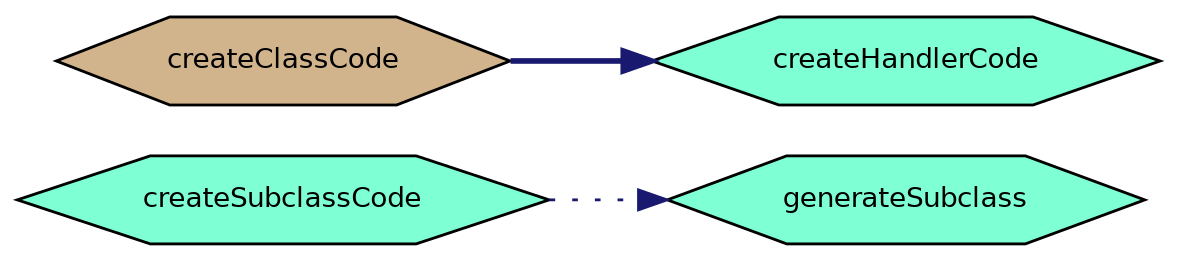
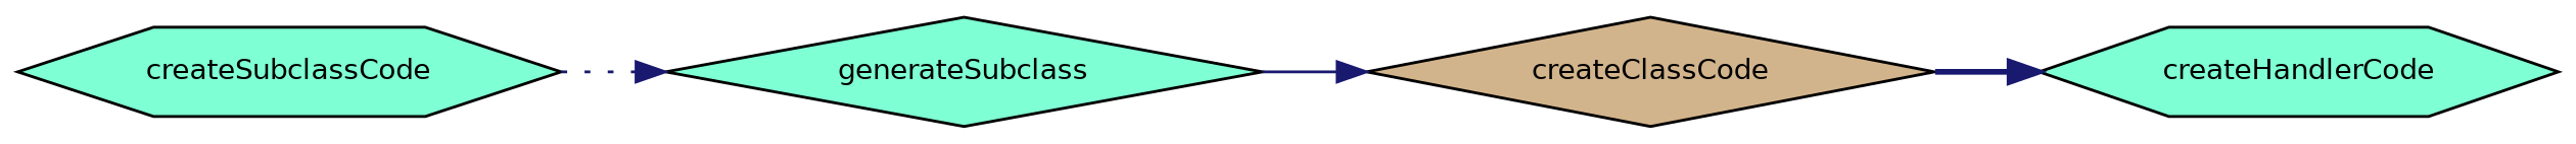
  digraph {
    rankdir=LR
    node [color=black fillcolor=aquamarine fontname=Helvetica fontsize=10 shape=diamond style=filled]
    edge [color=midnightblue fontname=Helvetica fontsize=10 labelfontname=Helvetica labelfontsize=10]
-   n1 [fontcolor=black height=0.2 label=generateSubclass shape=hexagon width=0.4]
-   n2 [fillcolor=tan height=0.2 label=createClassCode shape=hexagon width=0.4]
+   n1 [fontcolor=black height=0.2 label=generateSubclass width=0.4]
+   n2 [fillcolor=tan height=0.2 label=createClassCode width=0.4]
    n3 [height=0.2 label=createHandlerCode shape=hexagon width=0.4]
    n4 [height=0.2 label=createSubclassCode shape=hexagon width=0.4]
+   n1 -> n2 [style=solid]
    n2 -> n3 [style=bold]
    n4 -> n1 [style=dotted]
  }
